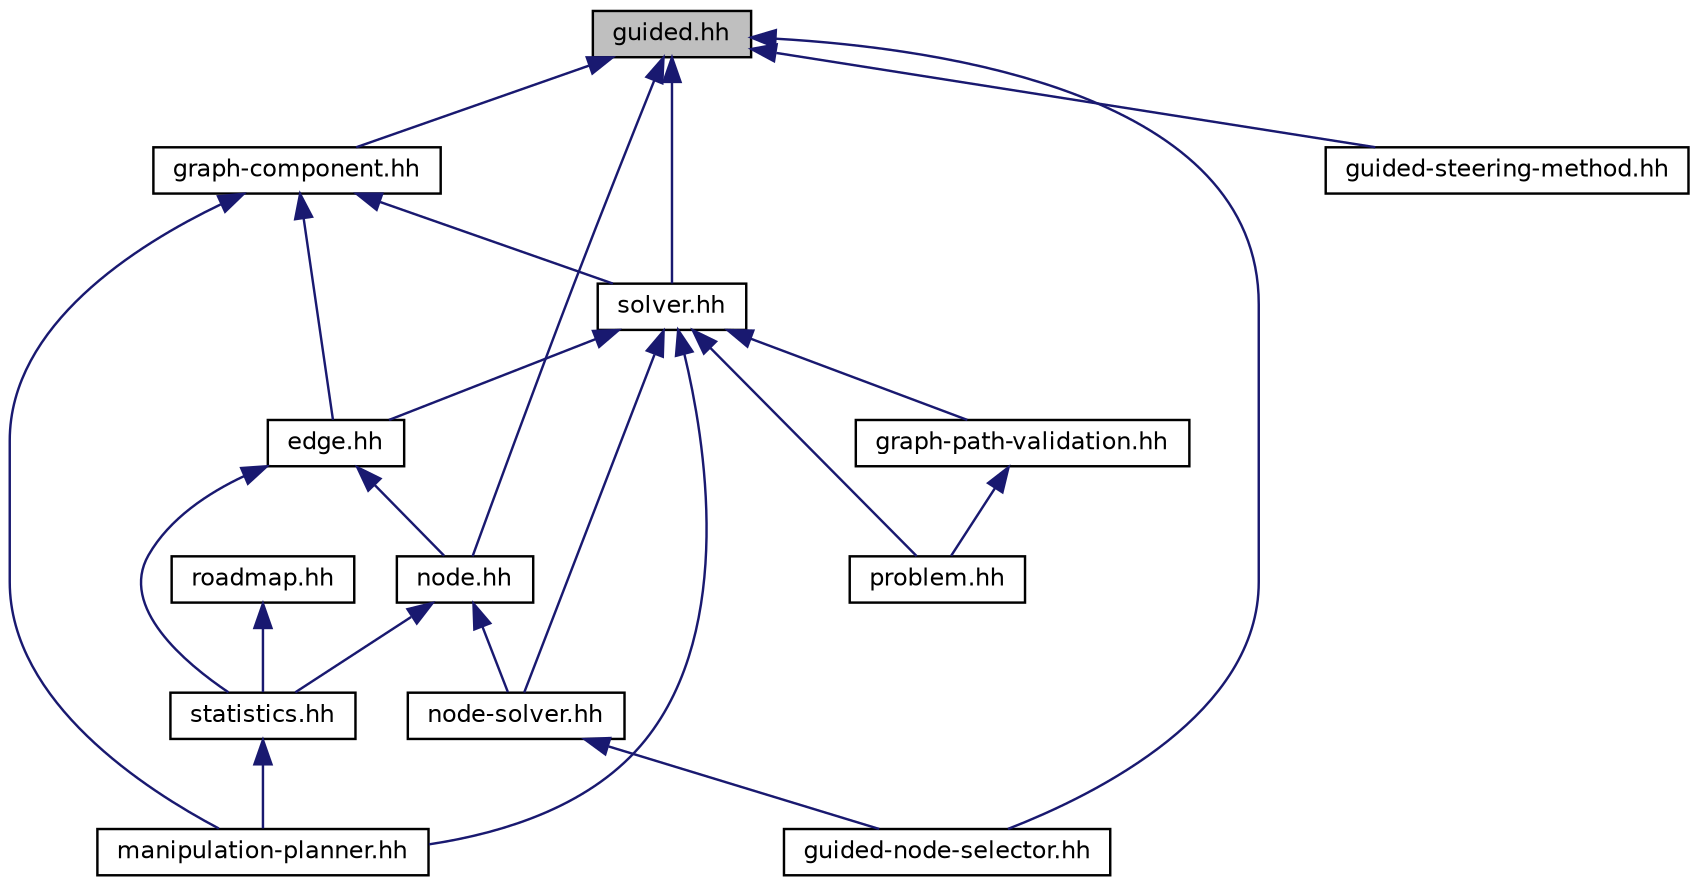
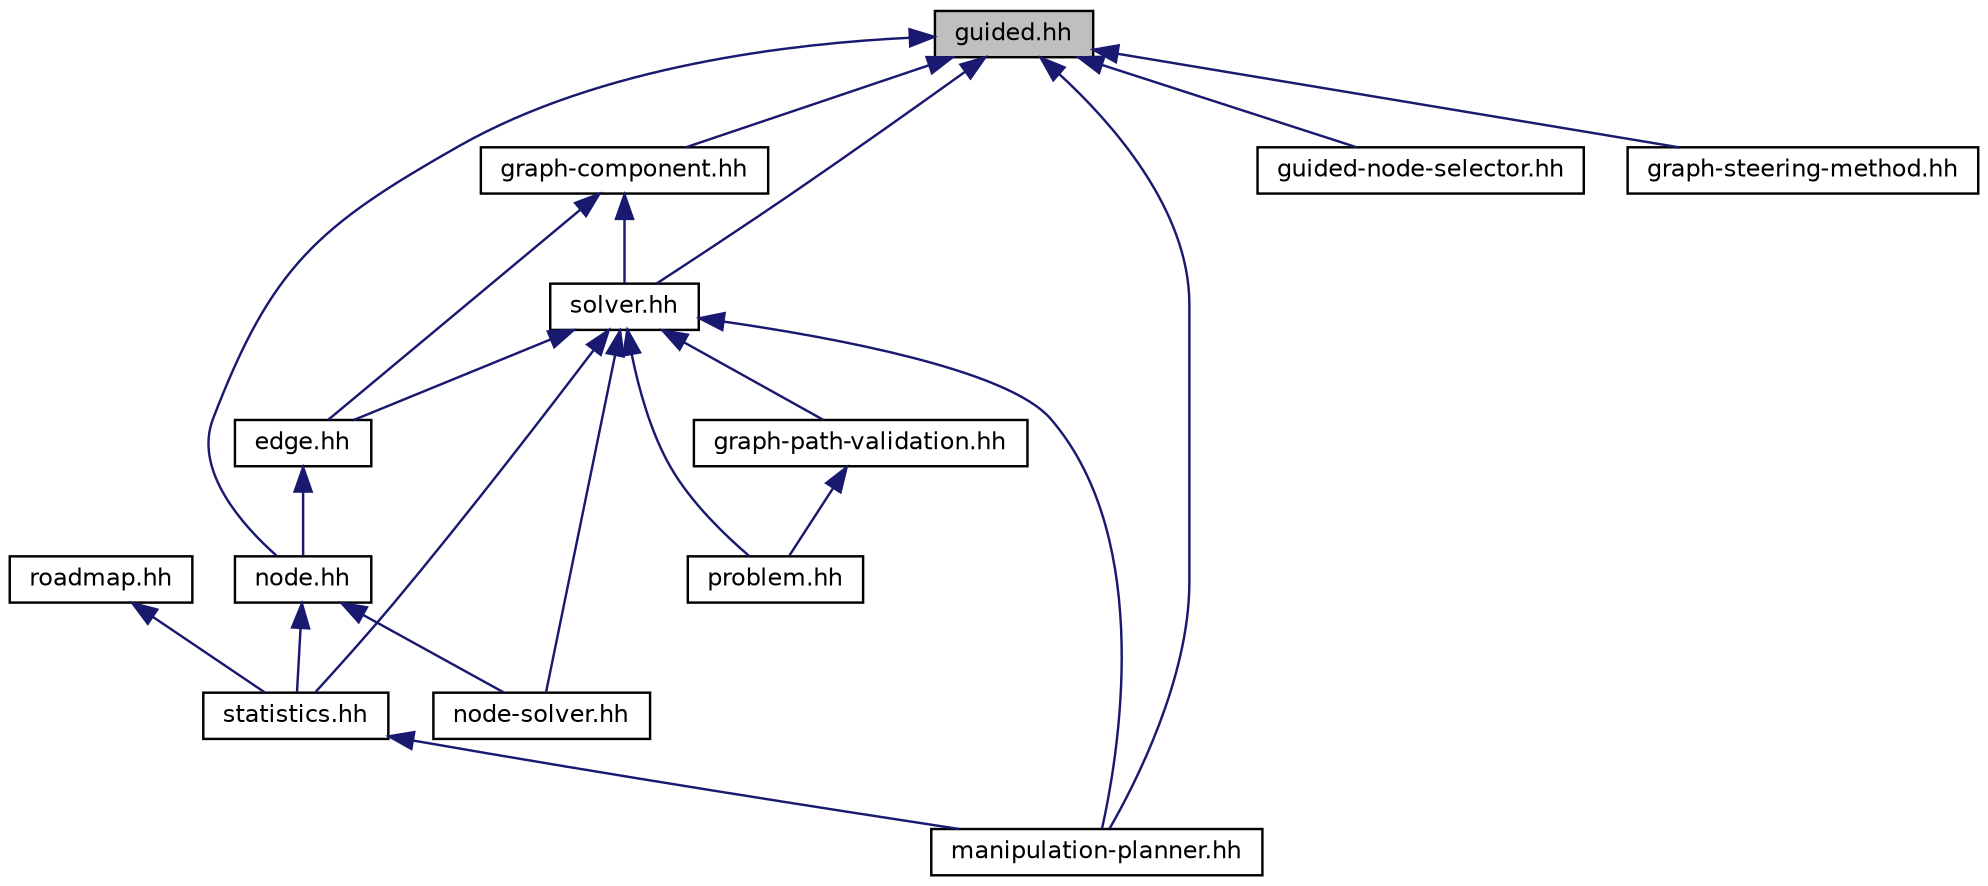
  digraph {
    node [color=black fillcolor=white fontname=Helvetica fontsize=10 shape=record style=filled]
    edge [color=midnightblue dir=back fontname=Helvetica fontsize=10 labelfontname=Helvetica labelfontsize=10 style=solid]
    n1 [fillcolor=grey75 fontcolor=black height=0.2 label="guided.hh" width=0.4]
    n2 [height=0.2 label="solver.hh" width=0.4]
    n3 [height=0.2 label="node.hh" width=0.4]
    n4 [height=0.2 label="guided-node-selector.hh" width=0.4]
    n5 [height=0.2 label="manipulation-planner.hh" width=0.4]
    n6 [height=0.2 label="graph-component.hh" width=0.4]
-   n7 [height=0.2 label="guided-steering-method.hh" width=0.4]
+   n7 [height=0.2 label="graph-steering-method.hh" width=0.4]
    n8 [height=0.2 label="edge.hh" width=0.4]
    n9 [height=0.2 label="node-solver.hh" width=0.4]
    n10 [height=0.2 label="statistics.hh" width=0.4]
    n11 [height=0.2 label="graph-path-validation.hh" width=0.4]
    n12 [height=0.2 label="problem.hh" width=0.4]
    n13 [height=0.2 label="roadmap.hh" width=0.4]
    n1 -> n2
    n1 -> n3
    n1 -> n4
-   n6 -> n5
+   n1 -> n5
    n1 -> n6
    n1 -> n7
    n2 -> n5
    n2 -> n8
    n2 -> n9
-   n8 -> n10
+   n2 -> n10
    n2 -> n11
    n2 -> n12
    n3 -> n9
    n3 -> n10
    n6 -> n2
    n6 -> n8
    n8 -> n3
-   n9 -> n4
    n10 -> n5
    n11 -> n12
    n13 -> n10
  }
